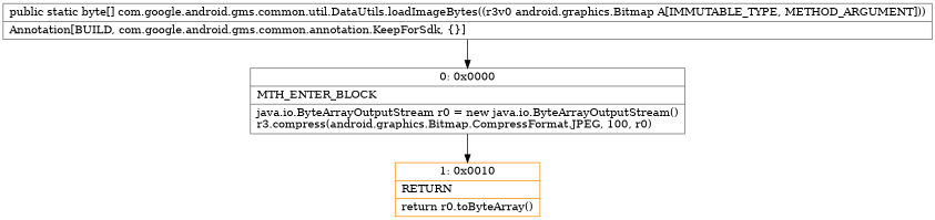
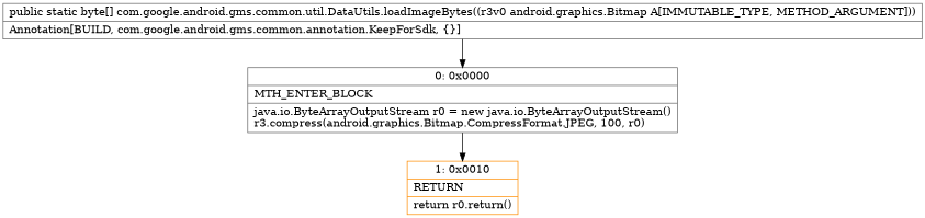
  digraph {
    node [shape=record color=gray40]
    n1 [label="{0\:\ 0x0000|MTH_ENTER_BLOCK\l|java.io.ByteArrayOutputStream r0 = new java.io.ByteArrayOutputStream()\lr3.compress(android.graphics.Bitmap.CompressFormat.JPEG, 100, r0)\l}"]
-   n2 [label="{1\:\ 0x0010|RETURN\l|return r0.toByteArray()\l}" color=darkorange]
+   n2 [label="{1\:\ 0x0010|RETURN\l|return r0.return()\l}" color=darkorange]
    n3 [label="{public static byte[] com.google.android.gms.common.util.DataUtils.loadImageBytes((r3v0 android.graphics.Bitmap A[IMMUTABLE_TYPE, METHOD_ARGUMENT]))  | Annotation[BUILD, com.google.android.gms.common.annotation.KeepForSdk, \{\}]\l}"]
    n1 -> n2
    n3 -> n1
  }
